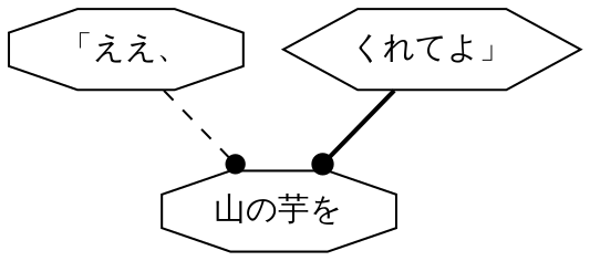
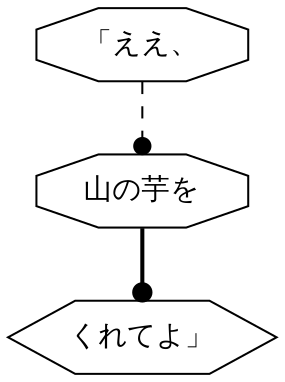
  digraph {
    node [shape=octagon]
    edge [arrowhead=dot]
    n1 [label="「ええ、"]
    n2 [label="山の芋を"]
    n3 [label="くれてよ」" shape=hexagon]
    n1 -> n2 [style=dashed]
-   n3 -> n2 [style=bold]
+   n2 -> n3 [style=bold]
  }
